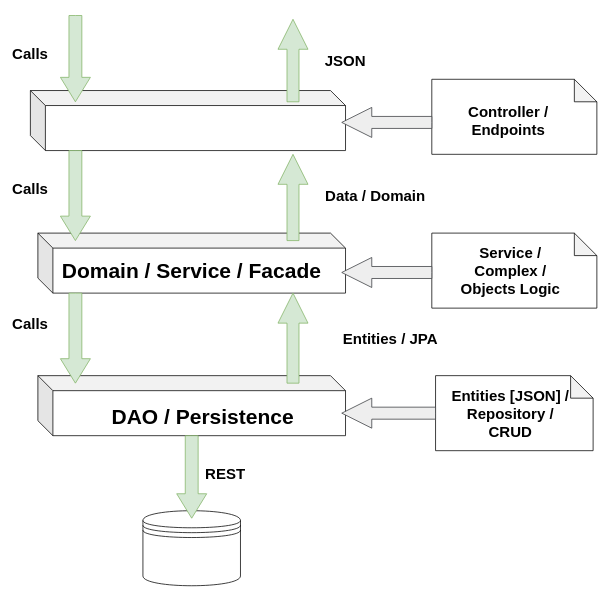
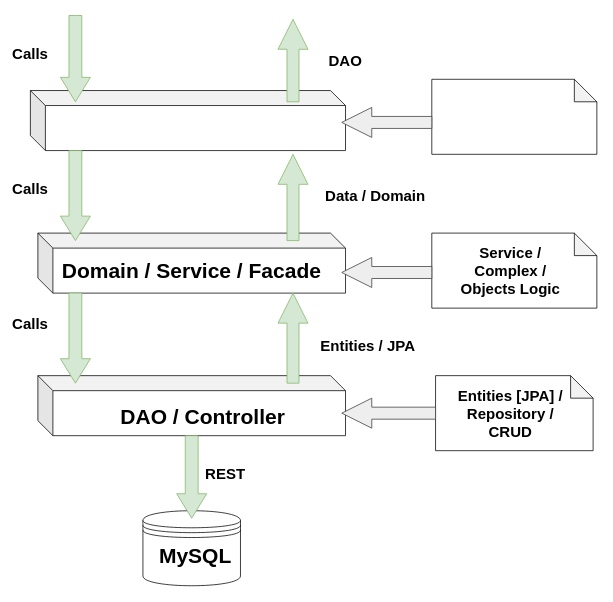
  <mxCell id="0" />
  <mxCell id="1" parent="0" />
  <mxCell id="2" value="" style="shape=cube;whiteSpace=wrap;html=1;boundedLbl=1;backgroundOutline=1;darkOpacity=0.05;darkOpacity2=0.1;" vertex="1" parent="1"><mxGeometry x="40" y="120" width="420" height="80" as="geometry" /></mxCell>
  <mxCell id="3" value="" style="shape=cube;whiteSpace=wrap;html=1;boundedLbl=1;backgroundOutline=1;darkOpacity=0.05;darkOpacity2=0.1;" vertex="1" parent="1"><mxGeometry x="50" y="310" width="410" height="80" as="geometry" /></mxCell>
  <mxCell id="4" value="" style="shape=cube;whiteSpace=wrap;html=1;boundedLbl=1;backgroundOutline=1;darkOpacity=0.05;darkOpacity2=0.1;" vertex="1" parent="1"><mxGeometry x="50" y="500" width="410" height="80" as="geometry" /></mxCell>
  <mxCell id="5" value="" style="shape=datastore;whiteSpace=wrap;html=1;fontSize=25;" vertex="1" parent="1"><mxGeometry x="190" y="680" width="130" height="100" as="geometry" /></mxCell>
  <mxCell id="6" value="" style="html=1;shadow=0;dashed=0;align=center;verticalAlign=middle;shape=mxgraph.arrows2.arrow;dy=0.57;dx=32.6;direction=south;notch=0;fontSize=25;labelBackgroundColor=#FFFFFF;labelBorderColor=#00CC00;fillColor=#d5e8d4;strokeColor=#82b366;" vertex="1" parent="1"><mxGeometry x="80" y="200" width="40" height="120" as="geometry" /></mxCell>
  <mxCell id="7" value="" style="html=1;shadow=0;dashed=0;align=center;verticalAlign=middle;shape=mxgraph.arrows2.arrow;dy=0.57;dx=32.6;direction=south;notch=0;fontSize=25;labelBackgroundColor=none;labelBorderColor=none;fillColor=#d5e8d4;strokeColor=#82b366;" vertex="1" parent="1"><mxGeometry x="235" y="580" width="40" height="110" as="geometry" /></mxCell>
  <mxCell id="8" value="" style="html=1;shadow=0;dashed=0;align=center;verticalAlign=middle;shape=mxgraph.arrows2.arrow;dy=0.6;dx=40;direction=north;notch=0;labelBackgroundColor=#FFFFFF;fontSize=25;fillColor=#d5e8d4;strokeColor=#82b366;" vertex="1" parent="1"><mxGeometry x="370" y="390" width="40" height="120" as="geometry" /></mxCell>
  <mxCell id="9" value="" style="html=1;shadow=0;dashed=0;align=center;verticalAlign=middle;shape=mxgraph.arrows2.arrow;dy=0.6;dx=40;direction=north;notch=0;labelBackgroundColor=#FFFFFF;fontSize=25;fillColor=#d5e8d4;strokeColor=#82b366;" vertex="1" parent="1"><mxGeometry x="370" y="25" width="40" height="110" as="geometry" /></mxCell>
  <mxCell id="10" value="" style="html=1;shadow=0;dashed=0;align=center;verticalAlign=middle;shape=mxgraph.arrows2.arrow;dy=0.6;dx=40;direction=north;notch=0;labelBackgroundColor=#FFFFFF;fontSize=25;fillColor=#d5e8d4;strokeColor=#82b366;" vertex="1" parent="1"><mxGeometry x="370" y="205" width="40" height="115" as="geometry" /></mxCell>
  <mxCell id="11" value="" style="html=1;shadow=0;dashed=0;align=center;verticalAlign=middle;shape=mxgraph.arrows2.arrow;dy=0.57;dx=32.6;direction=south;notch=0;fontSize=25;labelBackgroundColor=#FFFFFF;labelBorderColor=#00CC00;fillColor=#d5e8d4;strokeColor=#82b366;" vertex="1" parent="1"><mxGeometry x="80" y="390" width="40" height="120" as="geometry" /></mxCell>
  <mxCell id="12" value="" style="html=1;shadow=0;dashed=0;align=center;verticalAlign=middle;shape=mxgraph.arrows2.arrow;dy=0.57;dx=32.6;direction=south;notch=0;fontSize=25;labelBackgroundColor=#FFFFFF;labelBorderColor=#00CC00;fillColor=#d5e8d4;strokeColor=#82b366;" vertex="1" parent="1"><mxGeometry x="80" y="20" width="40" height="115" as="geometry" /></mxCell>
  <mxCell id="13" value="&lt;b&gt;Domain / Service / Facade&lt;/b&gt;" style="text;html=1;strokeColor=none;fillColor=none;align=center;verticalAlign=middle;whiteSpace=wrap;rounded=0;labelBackgroundColor=none;fontSize=28;fontColor=#000000;" vertex="1" parent="1"><mxGeometry x="70" y="350" width="370" height="20" as="geometry" /></mxCell>
  <mxCell id="14" style="edgeStyle=orthogonalEdgeStyle;rounded=0;orthogonalLoop=1;jettySize=auto;html=1;exitX=0.5;exitY=1;exitDx=0;exitDy=0;fontSize=28;fontColor=#000000;" edge="1" parent="1"><mxGeometry relative="1" as="geometry"><mxPoint x="238" y="370" as="sourcePoint" /><mxPoint x="238" y="370" as="targetPoint" /></mxGeometry></mxCell>
- <mxCell id="15" value="&lt;b&gt;DAO / Persistence&lt;/b&gt;" style="text;html=1;strokeColor=none;fillColor=none;align=center;verticalAlign=middle;whiteSpace=wrap;rounded=0;labelBackgroundColor=none;fontSize=28;fontColor=#000000;" vertex="1" parent="1"><mxGeometry x="100" y="530" width="340" height="50" as="geometry" /></mxCell>
+ <mxCell id="15" value="&lt;b&gt;DAO / Controller&lt;/b&gt;" style="text;html=1;strokeColor=none;fillColor=none;align=center;verticalAlign=middle;whiteSpace=wrap;rounded=0;labelBackgroundColor=none;fontSize=28;fontColor=#000000;" vertex="1" parent="1"><mxGeometry x="100" y="530" width="340" height="50" as="geometry" /></mxCell>
+ <mxCell id="16" value="&lt;b&gt;MySQL&lt;/b&gt;" style="text;html=1;strokeColor=none;fillColor=none;align=center;verticalAlign=middle;whiteSpace=wrap;rounded=0;labelBackgroundColor=none;fontSize=28;fontColor=#000000;" vertex="1" parent="1"><mxGeometry x="220" y="730" width="80" height="20" as="geometry" /></mxCell>
  <mxCell id="17" value="" style="shape=note;whiteSpace=wrap;html=1;backgroundOutline=1;darkOpacity=0.05;labelBackgroundColor=none;fontSize=28;fontColor=#000000;" vertex="1" parent="1"><mxGeometry x="575" y="105" width="220" height="100" as="geometry" /></mxCell>
  <mxCell id="18" value="" style="shape=note;whiteSpace=wrap;html=1;backgroundOutline=1;darkOpacity=0.05;labelBackgroundColor=none;fontSize=28;fontColor=#000000;" vertex="1" parent="1"><mxGeometry x="580" y="500" width="210" height="100" as="geometry" /></mxCell>
  <mxCell id="19" value="" style="shape=note;whiteSpace=wrap;html=1;backgroundOutline=1;darkOpacity=0.05;labelBackgroundColor=none;fontSize=28;fontColor=#000000;" vertex="1" parent="1"><mxGeometry x="575" y="310" width="220" height="100" as="geometry" /></mxCell>
- <mxCell id="20" value="Controller /&amp;nbsp;&lt;br&gt;Endpoints&amp;nbsp;" style="text;html=1;strokeColor=none;fillColor=none;align=center;verticalAlign=middle;whiteSpace=wrap;rounded=0;labelBackgroundColor=none;fontSize=20;fontColor=#000000;fontStyle=1" vertex="1" parent="1"><mxGeometry x="620" y="137.5" width="120" height="45" as="geometry" /></mxCell>
  <mxCell id="21" value="Service / Complex / Objects Logic" style="text;html=1;strokeColor=none;fillColor=none;align=center;verticalAlign=middle;whiteSpace=wrap;rounded=0;labelBackgroundColor=none;fontSize=20;fontColor=#000000;fontStyle=1" vertex="1" parent="1"><mxGeometry x="605" y="337.5" width="150" height="45" as="geometry" /></mxCell>
- <mxCell id="22" value="Entities [JSON] /&lt;br&gt;Repository /&lt;br&gt;CRUD" style="text;html=1;strokeColor=none;fillColor=none;align=center;verticalAlign=middle;whiteSpace=wrap;rounded=0;labelBackgroundColor=none;fontSize=20;fontColor=#000000;fontStyle=1" vertex="1" parent="1"><mxGeometry x="600" y="520" width="160" height="60" as="geometry" /></mxCell>
+ <mxCell id="22" value="Entities [JPA] /&lt;br&gt;Repository /&lt;br&gt;CRUD" style="text;html=1;strokeColor=none;fillColor=none;align=center;verticalAlign=middle;whiteSpace=wrap;rounded=0;labelBackgroundColor=none;fontSize=20;fontColor=#000000;fontStyle=1" vertex="1" parent="1"><mxGeometry x="600" y="520" width="160" height="60" as="geometry" /></mxCell>
  <mxCell id="23" value="" style="html=1;shadow=0;dashed=0;align=center;verticalAlign=middle;shape=mxgraph.arrows2.arrow;dy=0.6;dx=40;flipH=1;notch=0;labelBackgroundColor=none;fontSize=20;fillColor=#eeeeee;strokeColor=#36393d;" vertex="1" parent="1"><mxGeometry x="455" y="142.5" width="120" height="40" as="geometry" /></mxCell>
  <mxCell id="24" value="" style="html=1;shadow=0;dashed=0;align=center;verticalAlign=middle;shape=mxgraph.arrows2.arrow;dy=0.6;dx=40;flipH=1;notch=0;labelBackgroundColor=none;fontSize=20;fillColor=#eeeeee;strokeColor=#36393d;" vertex="1" parent="1"><mxGeometry x="455" y="530" width="125" height="40" as="geometry" /></mxCell>
  <mxCell id="25" value="" style="html=1;shadow=0;dashed=0;align=center;verticalAlign=middle;shape=mxgraph.arrows2.arrow;dy=0.6;dx=40;flipH=1;notch=0;labelBackgroundColor=none;fontSize=20;fillColor=#eeeeee;strokeColor=#36393d;" vertex="1" parent="1"><mxGeometry x="455" y="342.5" width="120" height="40" as="geometry" /></mxCell>
- <mxCell id="26" value="Entities / JPA" style="text;html=1;strokeColor=none;fillColor=none;align=center;verticalAlign=middle;whiteSpace=wrap;rounded=0;labelBackgroundColor=none;fontSize=20;fontColor=#000000;fontStyle=1" vertex="1" parent="1"><mxGeometry x="450" y="440" width="140" height="20" as="geometry" /></mxCell>
+ <mxCell id="26" value="Entities / JPA" style="text;html=1;strokeColor=none;fillColor=none;align=center;verticalAlign=middle;whiteSpace=wrap;rounded=0;labelBackgroundColor=none;fontSize=20;fontColor=#000000;fontStyle=1" vertex="1" parent="1"><mxGeometry x="420" y="450" width="140" height="20" as="geometry" /></mxCell>
  <mxCell id="27" value="Data / Domain" style="text;html=1;strokeColor=none;fillColor=none;align=center;verticalAlign=middle;whiteSpace=wrap;rounded=0;labelBackgroundColor=none;fontSize=20;fontColor=#000000;fontStyle=1" vertex="1" parent="1"><mxGeometry x="425" y="250" width="150" height="20" as="geometry" /></mxCell>
- <mxCell id="28" value="JSON" style="text;html=1;strokeColor=none;fillColor=none;align=center;verticalAlign=middle;whiteSpace=wrap;rounded=0;labelBackgroundColor=none;fontSize=20;fontColor=#000000;fontStyle=1" vertex="1" parent="1"><mxGeometry x="440" y="70" width="40" height="20" as="geometry" /></mxCell>
+ <mxCell id="28" value="DAO" style="text;html=1;strokeColor=none;fillColor=none;align=center;verticalAlign=middle;whiteSpace=wrap;rounded=0;labelBackgroundColor=none;fontSize=20;fontColor=#000000;fontStyle=1" vertex="1" parent="1"><mxGeometry x="440" y="70" width="40" height="20" as="geometry" /></mxCell>
  <mxCell id="29" value="Calls" style="text;html=1;strokeColor=none;fillColor=none;align=center;verticalAlign=middle;whiteSpace=wrap;rounded=0;labelBackgroundColor=none;fontSize=20;fontColor=#000000;fontStyle=1" vertex="1" parent="1"><mxGeometry x="20" y="60" width="40" height="20" as="geometry" /></mxCell>
  <mxCell id="30" value="Calls" style="text;html=1;strokeColor=none;fillColor=none;align=center;verticalAlign=middle;whiteSpace=wrap;rounded=0;labelBackgroundColor=none;fontSize=20;fontColor=#000000;fontStyle=1" vertex="1" parent="1"><mxGeometry x="20" y="420" width="40" height="20" as="geometry" /></mxCell>
  <mxCell id="31" value="Calls" style="text;html=1;strokeColor=none;fillColor=none;align=center;verticalAlign=middle;whiteSpace=wrap;rounded=0;labelBackgroundColor=none;fontSize=20;fontColor=#000000;fontStyle=1" vertex="1" parent="1"><mxGeometry x="20" y="240" width="40" height="20" as="geometry" /></mxCell>
  <mxCell id="32" value="REST" style="text;html=1;strokeColor=none;fillColor=none;align=center;verticalAlign=middle;whiteSpace=wrap;rounded=0;labelBackgroundColor=none;fontSize=20;fontColor=#000000;fontStyle=1" vertex="1" parent="1"><mxGeometry x="280" y="620" width="40" height="20" as="geometry" /></mxCell>
